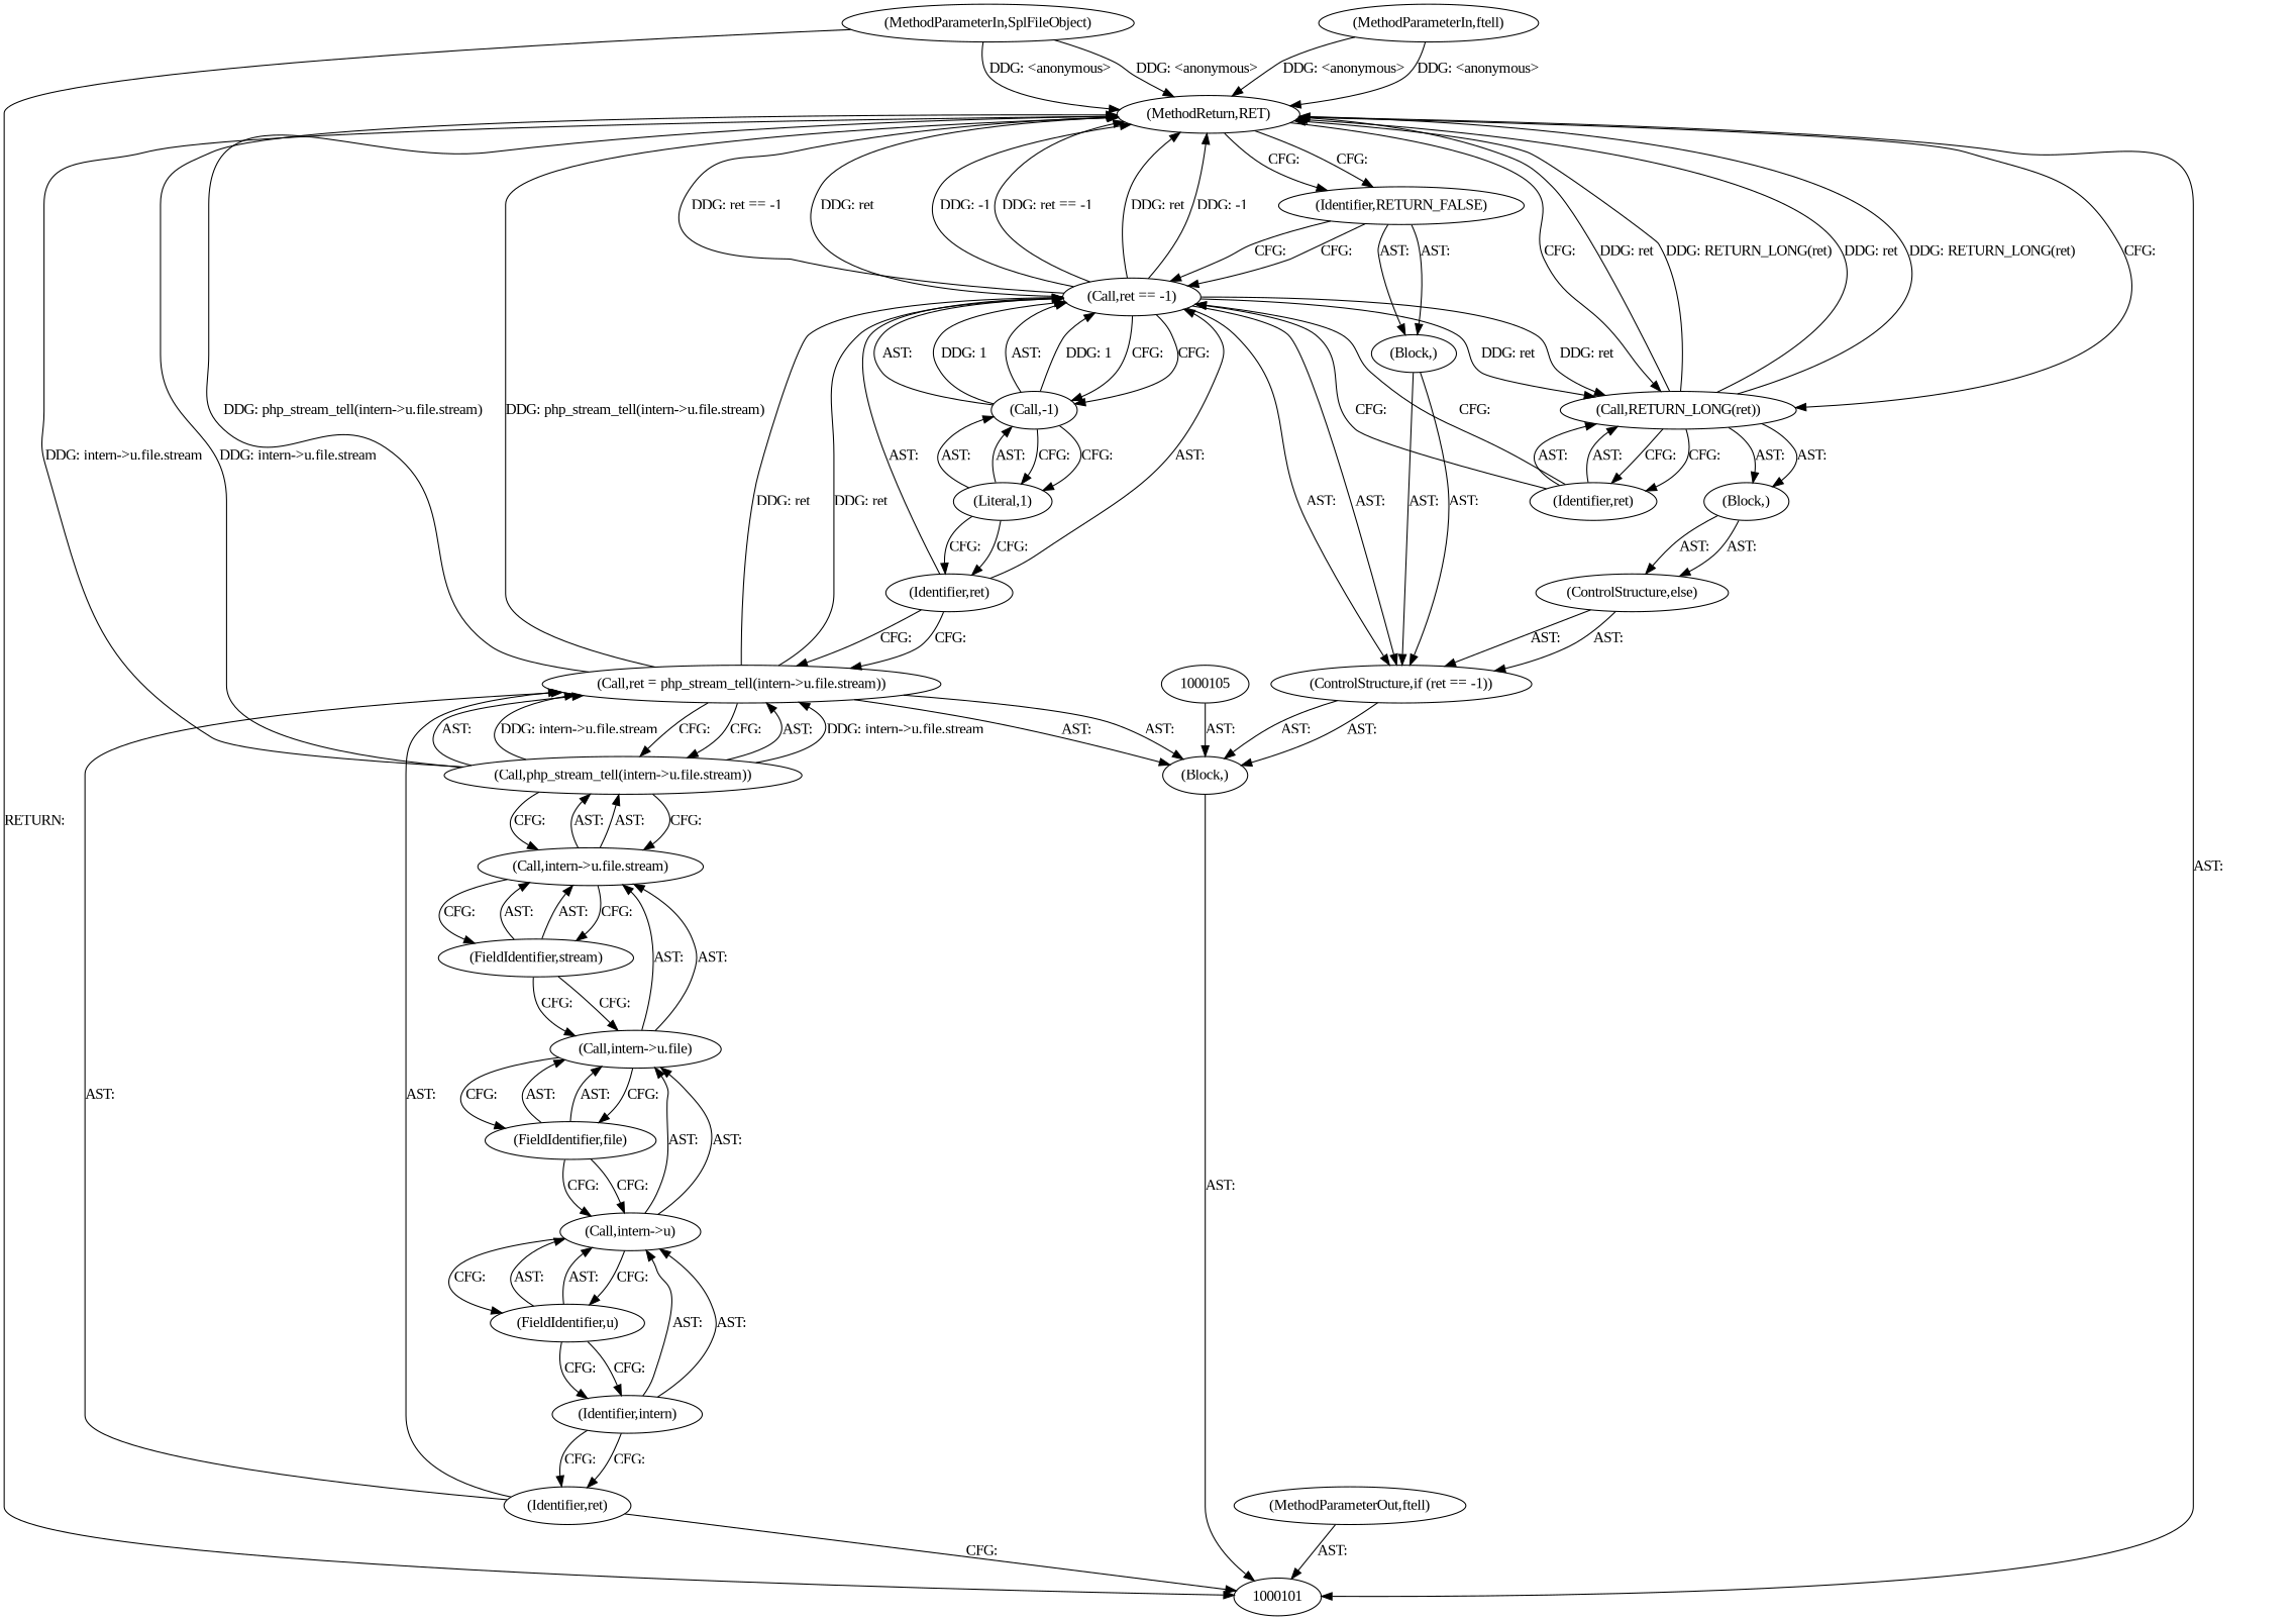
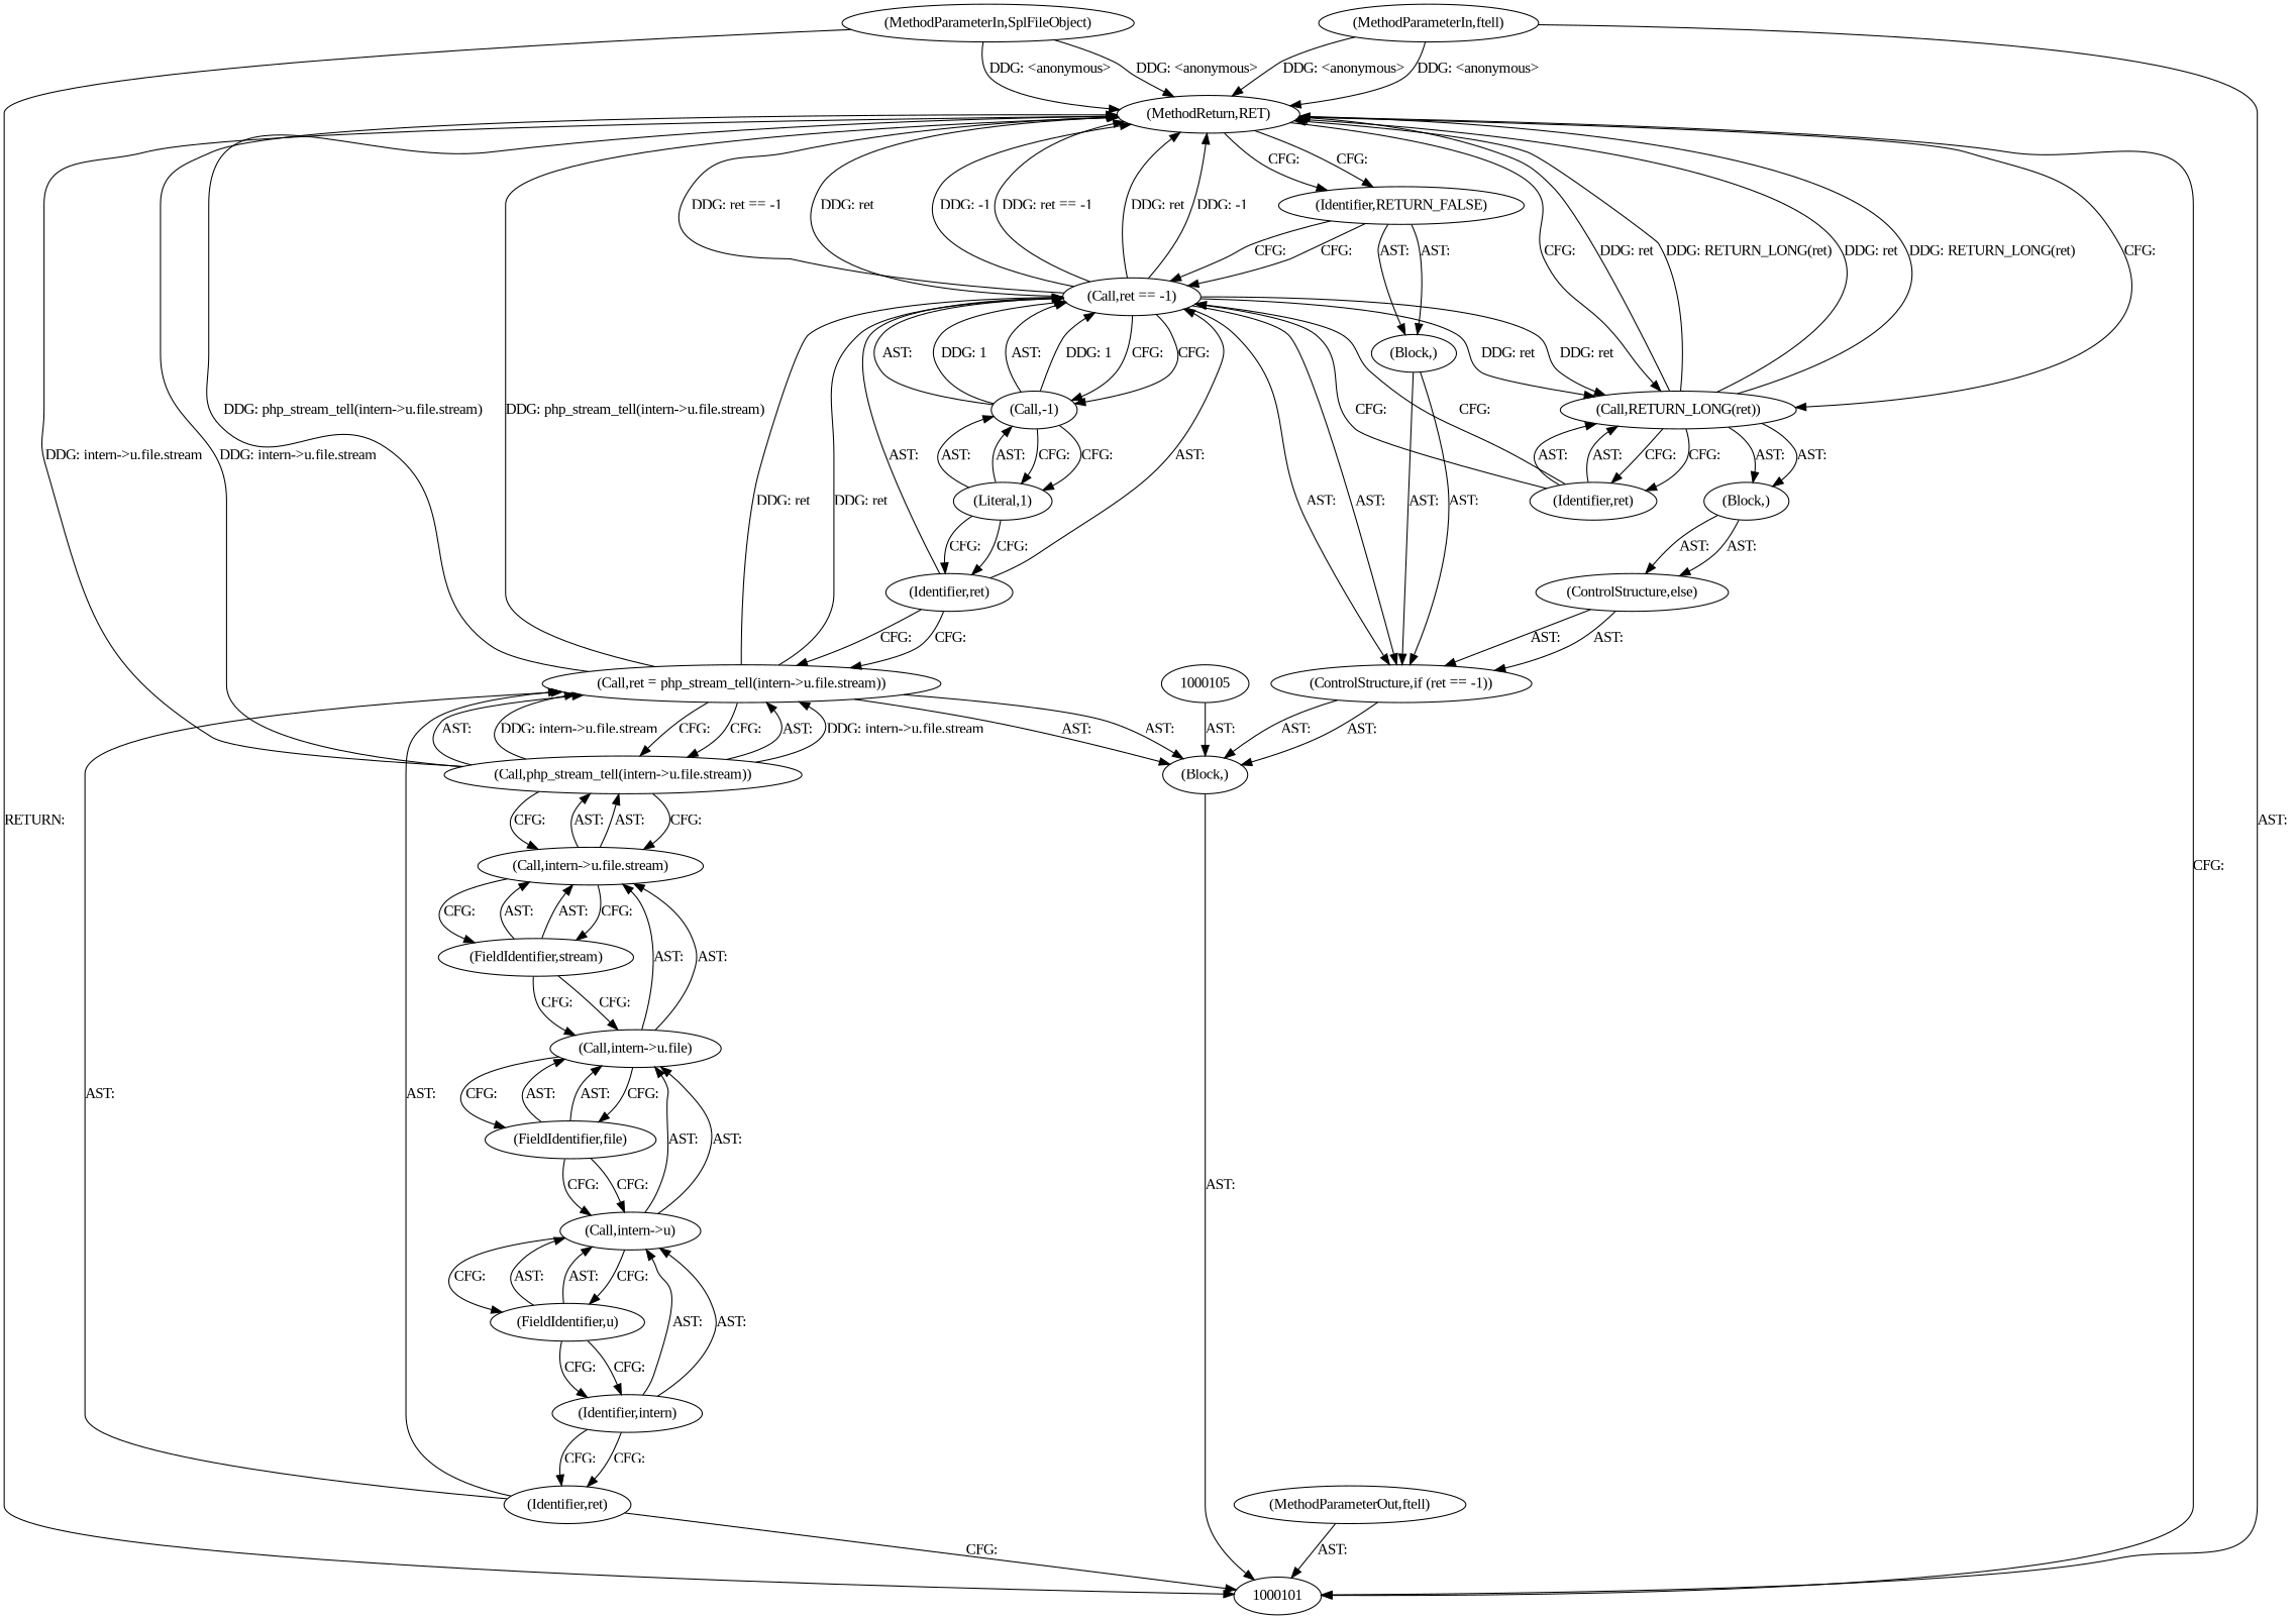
  digraph {
    fontname="Liberation Serif"
    node [fontname="Liberation Serif"]
    edge [fontname="Liberation Serif"]
    n1 [label="(MethodReturn,RET)"]
    n2 [label="(Identifier,RETURN_FALSE)"]
    n3 [label="(Call,RETURN_LONG(ret))"]
    1000101
    n5 [label="(Call,ret == -1)"]
    n6 [label="(Block,)"]
    n7 [label="(Block,)"]
    n8 [label="(Identifier,ret)"]
    n9 [label="(MethodParameterIn,SplFileObject)"]
    n10 [label="(MethodParameterIn,ftell)"]
    n11 [label="(MethodParameterOut,ftell)"]
    n12 [label="(Block,)"]
    n13 [label="(Call,php_stream_tell(intern->u.file.stream))"]
    n14 [label="(Call,intern->u.file.stream)"]
    n15 [label="(Call,ret = php_stream_tell(intern->u.file.stream))"]
    n16 [label="(FieldIdentifier,stream)"]
    n17 [label="(Call,intern->u.file)"]
    n18 [label="(FieldIdentifier,file)"]
    n19 [label="(Call,intern->u)"]
    n20 [label="(FieldIdentifier,u)"]
    n21 [label="(Identifier,intern)"]
    n22 [label="(Identifier,ret)"]
    n23 [label="(Call,-1)"]
    n24 [label="(ControlStructure,if (ret == -1))"]
    n25 [label="(Literal,1)"]
    n26 [label="(Identifier,ret)"]
    n27 [label="(ControlStructure,else)"]
    1000105
    n1 -> n2 [label="CFG: "]
    n1 -> n2 [label="CFG: "]
    n1 -> n3 [label="CFG: "]
    n1 -> n3 [label="CFG: "]
-   n1 -> 1000101 [label="AST: "]
+   n1 -> 1000101 [label="CFG: "]
    n2 -> n5 [label="CFG: "]
    n2 -> n5 [label="CFG: "]
    n2 -> n6 [label="AST: "]
    n2 -> n6 [label="AST: "]
    n3 -> n1 [label="DDG: ret"]
    n3 -> n1 [label="DDG: RETURN_LONG(ret)"]
    n3 -> n1 [label="DDG: ret"]
    n3 -> n1 [label="DDG: RETURN_LONG(ret)"]
    n3 -> n7 [label="AST: "]
    n3 -> n7 [label="AST: "]
    n3 -> n8 [label="CFG: "]
    n3 -> n8 [label="CFG: "]
    n5 -> n1 [label="DDG: ret == -1"]
    n5 -> n1 [label="DDG: ret"]
    n5 -> n1 [label="DDG: -1"]
    n5 -> n1 [label="DDG: ret == -1"]
    n5 -> n1 [label="DDG: ret"]
    n5 -> n1 [label="DDG: -1"]
    n5 -> n3 [label="DDG: ret"]
    n5 -> n3 [label="DDG: ret"]
    n5 -> n23 [label="CFG: "]
    n5 -> n23 [label="CFG: "]
    n5 -> n24 [label="AST: "]
    n5 -> n24 [label="AST: "]
    n6 -> n24 [label="AST: "]
    n6 -> n24 [label="AST: "]
    n7 -> n27 [label="AST: "]
    n7 -> n27 [label="AST: "]
    n8 -> n3 [label="AST: "]
    n8 -> n3 [label="AST: "]
    n8 -> n5 [label="CFG: "]
    n8 -> n5 [label="CFG: "]
    n9 -> n1 [label="DDG: <anonymous>"]
    n9 -> n1 [label="DDG: <anonymous>"]
    n9 -> 1000101 [label="RETURN: "]
    n10 -> n1 [label="DDG: <anonymous>"]
    n10 -> n1 [label="DDG: <anonymous>"]
+   n10 -> 1000101 [label="AST: "]
    n11 -> 1000101 [label="AST: "]
    n12 -> 1000101 [label="AST: "]
    n13 -> n1 [label="DDG: intern->u.file.stream"]
    n13 -> n1 [label="DDG: intern->u.file.stream"]
    n13 -> n14 [label="CFG: "]
    n13 -> n14 [label="CFG: "]
    n13 -> n15 [label="AST: "]
    n13 -> n15 [label="DDG: intern->u.file.stream"]
    n13 -> n15 [label="AST: "]
    n13 -> n15 [label="DDG: intern->u.file.stream"]
    n14 -> n13 [label="AST: "]
    n14 -> n13 [label="AST: "]
    n14 -> n16 [label="CFG: "]
    n14 -> n16 [label="CFG: "]
    n15 -> n1 [label="DDG: php_stream_tell(intern->u.file.stream)"]
    n15 -> n1 [label="DDG: php_stream_tell(intern->u.file.stream)"]
    n15 -> n5 [label="DDG: ret"]
    n15 -> n5 [label="DDG: ret"]
    n15 -> n12 [label="AST: "]
    n15 -> n12 [label="AST: "]
    n15 -> n13 [label="CFG: "]
    n15 -> n13 [label="CFG: "]
    n16 -> n14 [label="AST: "]
    n16 -> n14 [label="AST: "]
    n16 -> n17 [label="CFG: "]
    n16 -> n17 [label="CFG: "]
    n17 -> n14 [label="AST: "]
    n17 -> n14 [label="AST: "]
    n17 -> n18 [label="CFG: "]
    n17 -> n18 [label="CFG: "]
    n18 -> n17 [label="AST: "]
    n18 -> n17 [label="AST: "]
    n18 -> n19 [label="CFG: "]
    n18 -> n19 [label="CFG: "]
    n19 -> n17 [label="AST: "]
    n19 -> n17 [label="AST: "]
    n19 -> n20 [label="CFG: "]
    n19 -> n20 [label="CFG: "]
    n20 -> n19 [label="AST: "]
    n20 -> n19 [label="AST: "]
    n20 -> n21 [label="CFG: "]
    n20 -> n21 [label="CFG: "]
    n21 -> n19 [label="AST: "]
    n21 -> n19 [label="AST: "]
    n21 -> n22 [label="CFG: "]
    n21 -> n22 [label="CFG: "]
    n22 -> 1000101 [label="CFG: "]
    n22 -> n15 [label="AST: "]
    n22 -> n15 [label="AST: "]
    n23 -> n5 [label="AST: "]
    n23 -> n5 [label="DDG: 1"]
    n23 -> n5 [label="AST: "]
    n23 -> n5 [label="DDG: 1"]
    n23 -> n25 [label="CFG: "]
    n23 -> n25 [label="CFG: "]
    n24 -> n12 [label="AST: "]
    n24 -> n12 [label="AST: "]
    n25 -> n23 [label="AST: "]
    n25 -> n23 [label="AST: "]
    n25 -> n26 [label="CFG: "]
    n25 -> n26 [label="CFG: "]
    n26 -> n5 [label="AST: "]
    n26 -> n5 [label="AST: "]
    n26 -> n15 [label="CFG: "]
    n26 -> n15 [label="CFG: "]
    n27 -> n24 [label="AST: "]
    n27 -> n24 [label="AST: "]
    1000105 -> n12 [label="AST: "]
  }
